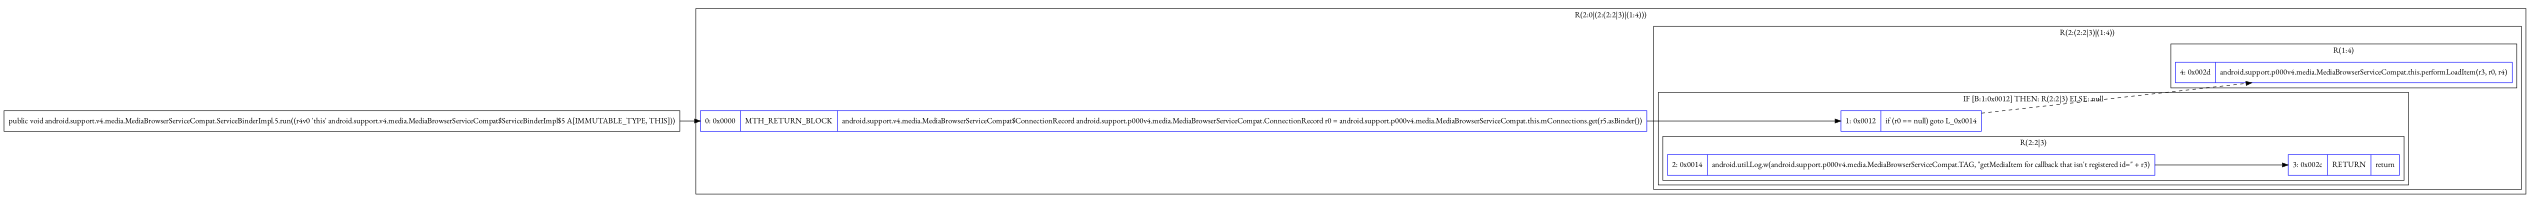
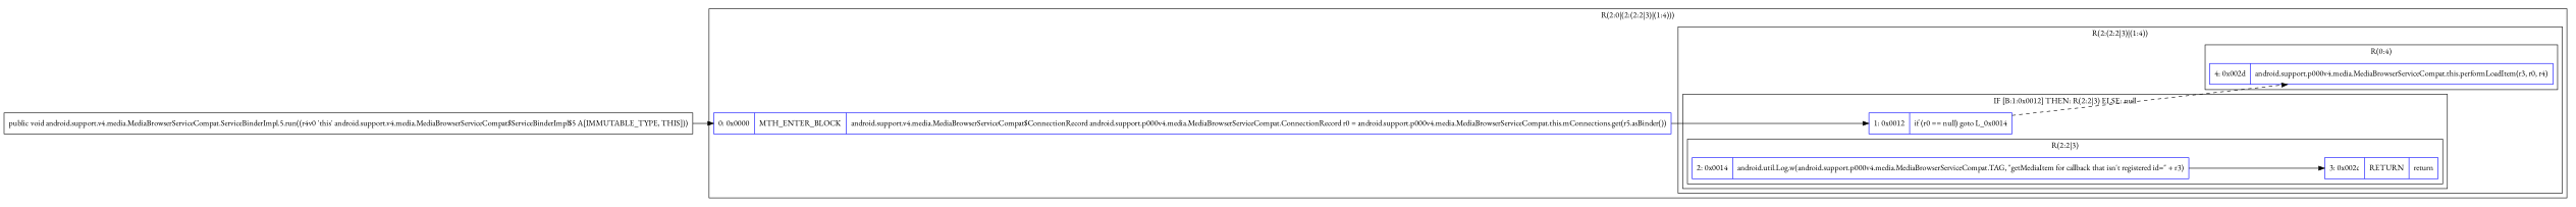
  digraph {
    fontname="EB Garamond"
    rankdir=LR
    node [color=blue fontname="EB Garamond" shape=record]
    edge [fontname="EB Garamond"]
    n1 [label="{2\:\ 0x0014|android.util.Log.w(android.support.p000v4.media.MediaBrowserServiceCompat.TAG, \"getMediaItem for callback that isn't registered id=\" + r3)\l}"]
    n2 [label="{3\:\ 0x002c|RETURN\l|return\l}"]
    n3 [label="{1\:\ 0x0012|if (r0 == null) goto L_0x0014\l}"]
    n4 [label="{4\:\ 0x002d|android.support.p000v4.media.MediaBrowserServiceCompat.this.performLoadItem(r3, r0, r4)\l}"]
-   n5 [label="{0\:\ 0x0000|MTH_RETURN_BLOCK\l|android.support.v4.media.MediaBrowserServiceCompat$ConnectionRecord android.support.p000v4.media.MediaBrowserServiceCompat.ConnectionRecord r0 = android.support.p000v4.media.MediaBrowserServiceCompat.this.mConnections.get(r5.asBinder())\l}"]
+   n5 [label="{0\:\ 0x0000|MTH_ENTER_BLOCK\l|android.support.v4.media.MediaBrowserServiceCompat$ConnectionRecord android.support.p000v4.media.MediaBrowserServiceCompat.ConnectionRecord r0 = android.support.p000v4.media.MediaBrowserServiceCompat.this.mConnections.get(r5.asBinder())\l}"]
    n6 [label="{public void android.support.v4.media.MediaBrowserServiceCompat.ServiceBinderImpl.5.run((r4v0 'this' android.support.v4.media.MediaBrowserServiceCompat$ServiceBinderImpl$5 A[IMMUTABLE_TYPE, THIS])) }" color=""]
    subgraph cluster_1 {
      label="R(2:0|(2:(2:2|3)|(1:4)))"
      n5
      subgraph cluster_2 {
        label="R(2:(2:2|3)|(1:4))"
        subgraph cluster_3 {
          label="IF [B:1:0x0012] THEN: R(2:2|3) ELSE: null"
          n3
          subgraph cluster_4 {
            label="R(2:2|3)"
            n1
            n2
          }
        }
        subgraph cluster_5 {
-         label="R(1:4)"
+         label="R(0:4)"
          n4
        }
      }
    }
    n1 -> n2
    n3 -> n4 [style=dashed]
    n5 -> n3
    n6 -> n5
  }
